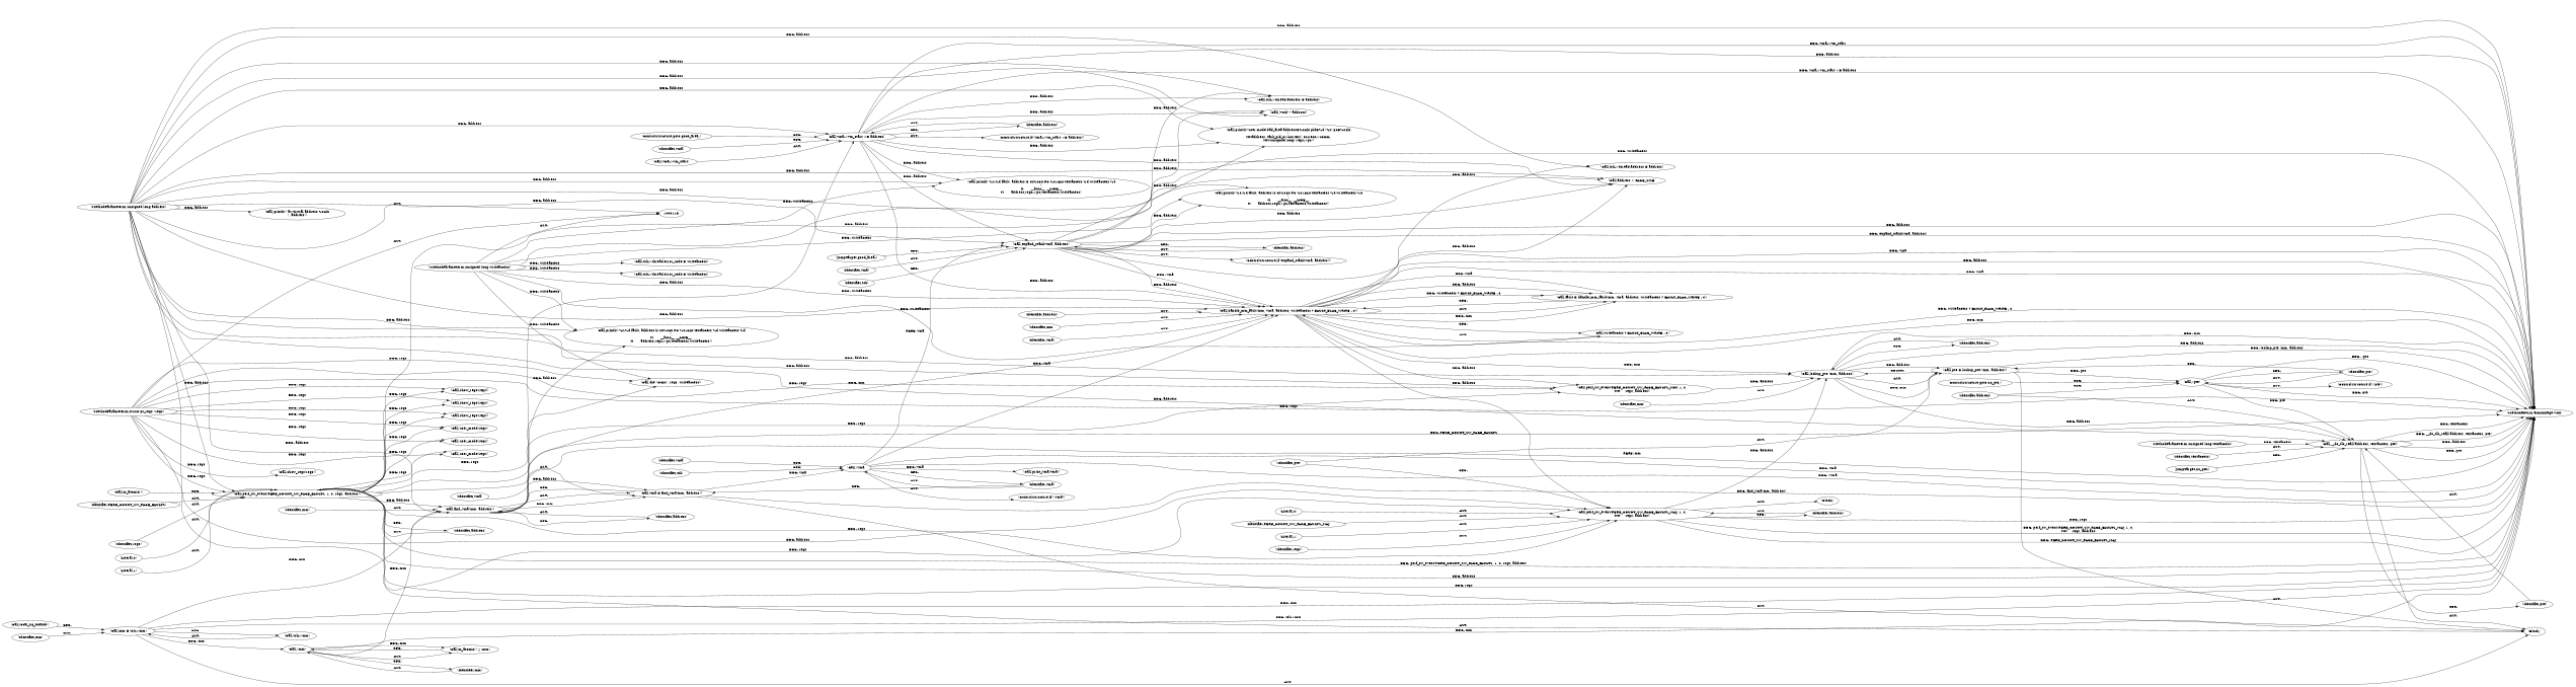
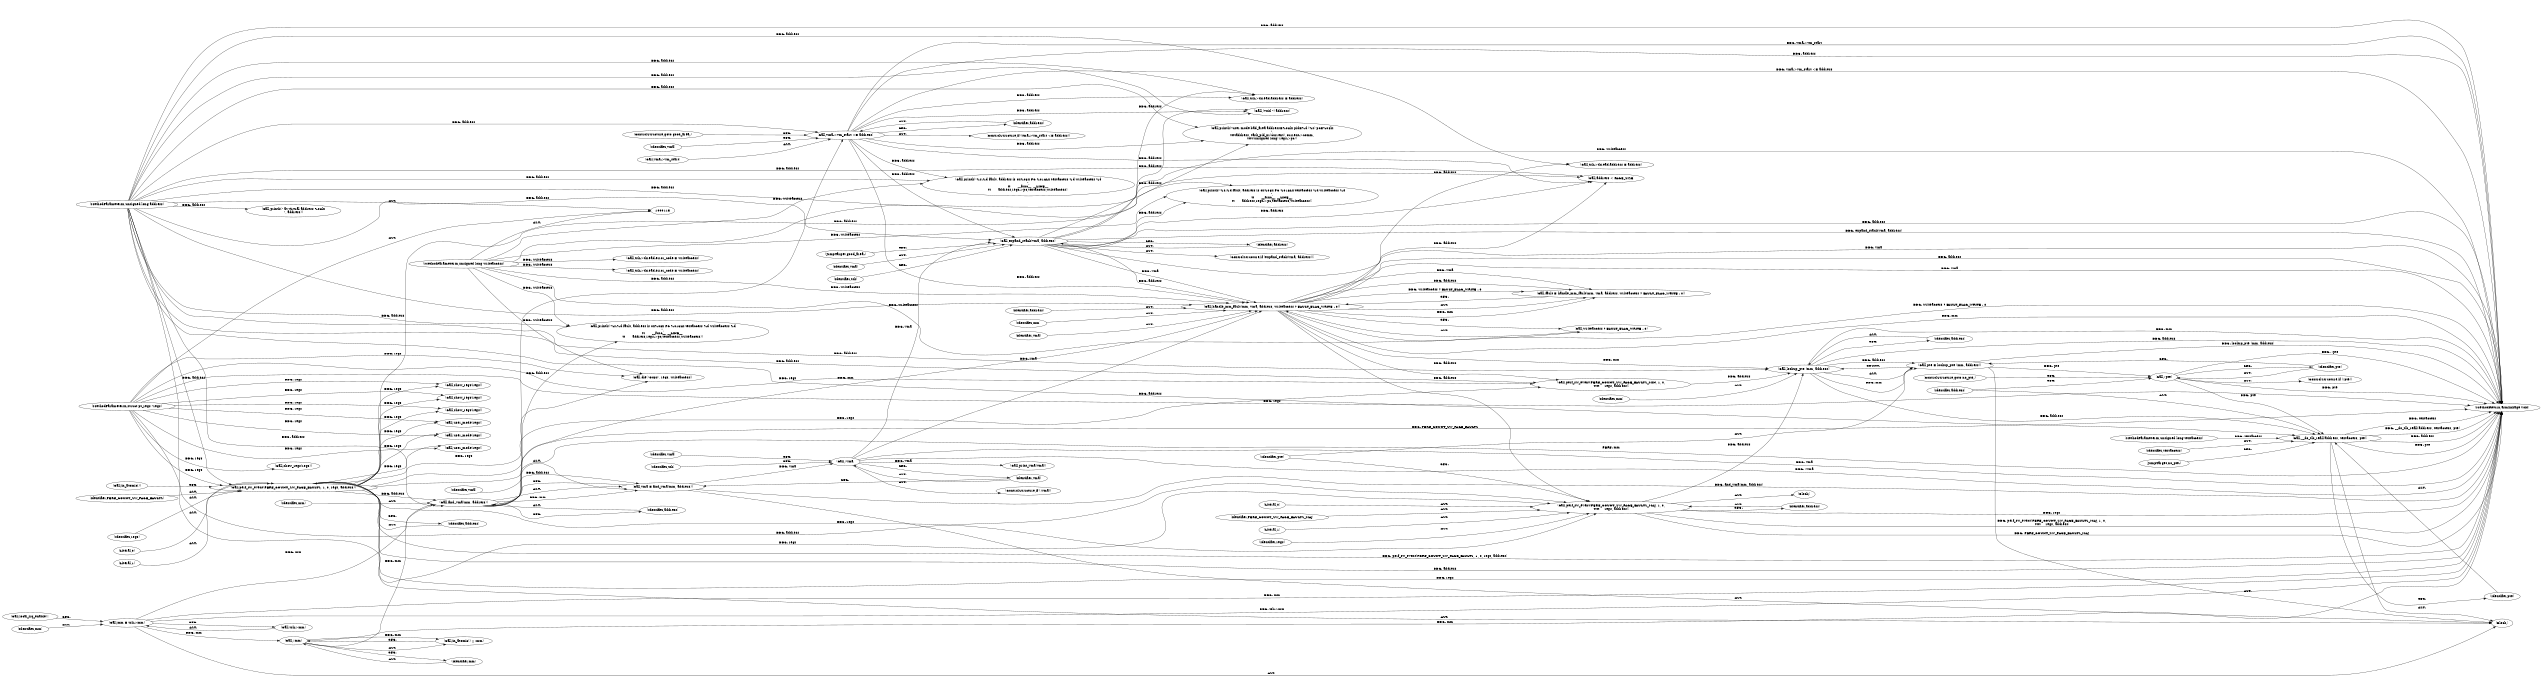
  digraph {
    rankdir=LR
    n1 [label="(Call,perf_sw_event(PERF_COUNT_SW_PAGE_FAULTS_MAJ, 1, 0,\n \t\t\t\t     regs, address))"]
    n2 [label="(Call,lookup_pte (mm, address))"]
    n3 [label="(Block,)"]
    n4 [label="(Identifier,address)"]
    n5 [label="(MethodReturn,asmlinkage void)"]
    n6 [label="(Call,__do_tlb_refill(address, textaccess, pte))"]
    n7 [label="(Call,pte = lookup_pte (mm, address))"]
    n8 [label="(Identifier,address)"]
    n9 [label="(Call,perf_sw_event(PERF_COUNT_SW_PAGE_FAULTS, 1, 0, regs, address))"]
    n10 [label="(Call,find_vma(mm, address))"]
    n11 [label="(Call,user_mode(regs))"]
    n12 [label="(Call,show_regs(regs))"]
    n13 [label="(Call,show_regs(regs))"]
    n14 [label="(Call,user_mode(regs))"]
    n15 [label="(Identifier,address)"]
    n16 [label="(Call,die(\"Oops\", regs, writeaccess))"]
    n17 [label="(Call,perf_sw_event(PERF_COUNT_SW_PAGE_FAULTS_MIN, 1, 0,\n \t\t\t\t     regs, address))"]
    n18 [label="(Block,)"]
    n19 [label="(Call,user_mode(regs))"]
    n20 [label="(Call,address < PAGE_SIZE)"]
    n21 [label="(Call,show_regs(regs))"]
    n22 [label="(Call,handle_mm_fault(mm, vma, address, writeaccess ? FAULT_FLAG_WRITE : 0))"]
    n23 [label="(Call,vma->vm_start <= address)"]
    n24 [label="(Call,printk(\"%s:%d fault, address is 0x%08x PC %016Lx textaccess %d writeaccess %d\n\",\n\t\t       __func__, __LINE__,\n\t\t       address,regs->pc,textaccess,writeaccess))"]
    n25 [label="(Call,vma = find_vma(mm, address))"]
    n26 [label="(Identifier,address)"]
    n27 [label="(MethodParameterIn,struct pt_regs *regs)"]
    n28 [label="(Call,show_regs(regs))"]
    1000115
    n30 [label="(MethodParameterIn,unsigned long address)"]
    n31 [label="(Call,expand_stack(vma, address))"]
    n32 [label="(Call,tsk->thread.address = address)"]
    n33 [label="(Call,printk(\" at virtual address %08lx\n\", address))"]
    n34 [label="(Call,printk(\"%s:%d fault, address is 0x%08x PC %016Lx textaccess %d writeaccess %d\n\",\n\t\t       __func__, __LINE__,\n\t\t       address,regs->pc,textaccess,writeaccess))"]
    n35 [label="(Call,printk(\"%s:%d fault, address is 0x%08x PC %016Lx textaccess %d writeaccess %d\n\",\n\t\t       __func__, __LINE__,\n\t\t       address,regs->pc,textaccess,writeaccess))"]
    n36 [label="(Call,tsk->thread.address = address)"]
    n37 [label="(Call,printk(\"user mode bad_area address=%08lx pid=%d (%s) pc=%08lx\n\",\n\t\t\t\taddress, task_pid_nr(current), current->comm,\n\t\t\t\t(unsigned long) regs->pc))"]
    n38 [label="(Call,(void *) address)"]
    n39 [label="(Call,fault = handle_mm_fault(mm, vma, address, writeaccess ? FAULT_FLAG_WRITE : 0))"]
    n40 [label="(Call,writeaccess ? FAULT_FLAG_WRITE : 0)"]
    n41 [label="(Identifier,address)"]
    n42 [label="(ControlStructure,if (expand_stack(vma, address)))"]
    n43 [label="(ControlStructure,if (vma->vm_start <= address))"]
    n44 [label="(Identifier,address)"]
    n45 [label="(Identifier,pte)"]
    n46 [label="(Call,!vma)"]
    n47 [label="(Call,!mm)"]
    n48 [label="(Call,in_atomic() || !mm)"]
    n49 [label="(Identifier,mm)"]
    n50 [label="(Call,mm = tsk->mm)"]
    n51 [label="(Call,tsk->mm)"]
    n52 [label="(Call,print_vma(vma))"]
    n53 [label="(Identifier,vma)"]
    n54 [label="(ControlStructure,if (!vma))"]
    n55 [label="(MethodParameterIn,unsigned long writeaccess)"]
    n56 [label="(Call,tsk->thread.error_code = writeaccess)"]
    n57 [label="(Call,tsk->thread.error_code = writeaccess)"]
    n58 [label="(Call,!pte)"]
    n59 [label="(Identifier,pte)"]
    n60 [label="(ControlStructure,if (!pte))"]
    n61 [label="(Call,local_irq_enable())"]
    n62 [label="(Identifier,mm)"]
    n63 [label="(Identifier,tsk)"]
    n64 [label="(Identifier,PERF_COUNT_SW_PAGE_FAULTS_MAJ)"]
    n65 [label="(Call,vma->vm_start)"]
    n66 [label="(Identifier,vma)"]
    n67 [label="(Literal,1)"]
    n68 [label="(JumpTarget,good_area:)"]
    n69 [label="(Identifier,address)"]
    n70 [label="(Identifier,vma)"]
    n71 [label="(MethodParameterIn,unsigned long textaccess)"]
    n72 [label="(Identifier,regs)"]
    n73 [label="(Identifier,regs)"]
    n74 [label="(ControlStructure,goto no_pte;)"]
    n75 [label="(Identifier,mm)"]
    n76 [label="(Identifier,mm)"]
    n77 [label="(ControlStructure,goto good_area;)"]
    n78 [label="(Literal,0)"]
    n79 [label="(Identifier,textaccess)"]
    n80 [label="(Identifier,mm)"]
    n81 [label="(Literal,1)"]
    n82 [label="(Identifier,vma)"]
    n83 [label="(Identifier,vma)"]
    n84 [label="(Call,in_atomic())"]
    n85 [label="(Identifier,PERF_COUNT_SW_PAGE_FAULTS)"]
    n86 [label="(Identifier,vma)"]
    n87 [label="(Identifier,address)"]
    n88 [label="(Identifier,tsk)"]
    n89 [label="(JumpTarget,no_pte:)"]
    n90 [label="(Literal,0)"]
    n91 [label="(Identifier,pte)"]
    n1 -> n2 [label="DDG: address"]
    n1 -> n3 [label="AST: "]
    n1 -> n4 [label="CFG: "]
    n1 -> n5 [label="DDG: PERF_COUNT_SW_PAGE_FAULTS_MAJ"]
    n1 -> n5 [label="DDG: regs"]
    n1 -> n5 [label="DDG: perf_sw_event(PERF_COUNT_SW_PAGE_FAULTS_MAJ, 1, 0,\n \t\t\t\t     regs, address)"]
    n2 -> n5 [label="DDG: address"]
    n2 -> n5 [label="DDG: mm"]
    n2 -> n6 [label="DDG: address"]
    n2 -> n7 [label="AST: "]
    n2 -> n7 [label="DDG: mm"]
    n2 -> n7 [label="DDG: address"]
    n2 -> n8 [label="CFG: "]
    n4 -> n1 [label="AST: "]
    n6 -> n5 [label="DDG: address"]
    n6 -> n5 [label="DDG: pte"]
    n6 -> n5 [label="DDG: textaccess"]
    n6 -> n5 [label="DDG: __do_tlb_refill(address, textaccess, pte)"]
    n6 -> n18 [label="AST: "]
    n6 -> n45 [label="CFG: "]
    n7 -> n2 [label="COUNT: "]
    n7 -> n5 [label="DDG: lookup_pte (mm, address)"]
    n7 -> n18 [label="AST: "]
    n7 -> n58 [label="DDG: pte"]
    n8 -> n2 [label="AST: "]
    n9 -> n1 [label="DDG: regs"]
    n9 -> n5 [label="DDG: address"]
    n9 -> n5 [label="DDG: regs"]
    n9 -> n5 [label="DDG: perf_sw_event(PERF_COUNT_SW_PAGE_FAULTS, 1, 0, regs, address)"]
    n9 -> n5 [label="DDG: PERF_COUNT_SW_PAGE_FAULTS"]
    n9 -> n10 [label="DDG: address"]
    n9 -> n11 [label="DDG: regs"]
    n9 -> n12 [label="DDG: regs"]
    n9 -> n13 [label="DDG: regs"]
    n9 -> n14 [label="DDG: regs"]
    n9 -> n15 [label="CFG: "]
    n9 -> n16 [label="DDG: regs"]
    n9 -> n17 [label="DDG: regs"]
    n9 -> n18 [label="AST: "]
    n9 -> n19 [label="DDG: regs"]
    n9 -> n20 [label="DDG: address"]
    n9 -> n21 [label="DDG: regs"]
    n10 -> n5 [label="PERF: mm"]
    n10 -> n22 [label="DDG: mm"]
    n10 -> n23 [label="DDG: address"]
    n10 -> n24 [label="DDG: address"]
    n10 -> n25 [label="AST: "]
    n10 -> n25 [label="DDG: mm"]
    n10 -> n25 [label="DDG: address"]
    n10 -> n26 [label="CFG: "]
    n15 -> n9 [label="AST: "]
    n17 -> n2 [label="DDG: address"]
    n22 -> n1 [label="DDG: address"]
    n22 -> n2 [label="DDG: mm"]
    n22 -> n5 [label="DDG: vma"]
    n22 -> n5 [label="DDG: mm"]
    n22 -> n5 [label="DDG: address"]
    n22 -> n5 [label="DDG: writeaccess ? FAULT_FLAG_WRITE : 0"]
    n22 -> n17 [label="DDG: address"]
    n22 -> n20 [label="DDG: address"]
    n22 -> n32 [label="DDG: address"]
    n22 -> n39 [label="AST: "]
    n22 -> n39 [label="DDG: mm"]
    n22 -> n39 [label="DDG: vma"]
    n22 -> n39 [label="DDG: address"]
    n22 -> n39 [label="DDG: writeaccess ? FAULT_FLAG_WRITE : 0"]
    n22 -> n40 [label="CFG: "]
    n23 -> n5 [label="DDG: address"]
    n23 -> n5 [label="DDG: vma->vm_start <= address"]
    n23 -> n5 [label="DDG: vma->vm_start"]
    n23 -> n20 [label="DDG: address"]
    n23 -> n22 [label="DDG: address"]
    n23 -> n31 [label="DDG: address"]
    n23 -> n35 [label="DDG: address"]
    n23 -> n36 [label="DDG: address"]
    n23 -> n37 [label="DDG: address"]
    n23 -> n38 [label="DDG: address"]
    n23 -> n43 [label="AST: "]
    n23 -> n44 [label="CFG: "]
    n25 -> n5 [label="DDG: find_vma(mm, address)"]
    n25 -> n10 [label="CFG: "]
    n25 -> n18 [label="AST: "]
    n25 -> n46 [label="DDG: vma"]
    n26 -> n10 [label="AST: "]
    n27 -> n1 [label="DDG: regs"]
    n27 -> n5 [label="DDG: regs"]
    n27 -> n9 [label="DDG: regs"]
    n27 -> n11 [label="DDG: regs"]
    n27 -> n12 [label="DDG: regs"]
    n27 -> n13 [label="DDG: regs"]
    n27 -> n14 [label="DDG: regs"]
    n27 -> n16 [label="DDG: regs"]
    n27 -> n17 [label="DDG: regs"]
    n27 -> n19 [label="DDG: regs"]
    n27 -> n21 [label="DDG: regs"]
    n27 -> n28 [label="DDG: regs"]
    n27 -> 1000115 [label="AST: "]
    n30 -> n1 [label="DDG: address"]
    n30 -> n2 [label="DDG: address"]
    n30 -> n5 [label="DDG: address"]
    n30 -> n6 [label="DDG: address"]
    n30 -> n9 [label="DDG: address"]
    n30 -> n10 [label="DDG: address"]
    n30 -> n17 [label="DDG: address"]
    n30 -> n20 [label="DDG: address"]
    n30 -> n22 [label="DDG: address"]
    n30 -> n23 [label="DDG: address"]
    n30 -> n24 [label="DDG: address"]
    n30 -> 1000115 [label="AST: "]
    n30 -> n31 [label="DDG: address"]
    n30 -> n32 [label="DDG: address"]
    n30 -> n33 [label="DDG: address"]
    n30 -> n34 [label="DDG: address"]
    n30 -> n35 [label="DDG: address"]
    n30 -> n36 [label="DDG: address"]
    n30 -> n37 [label="DDG: address"]
    n30 -> n38 [label="DDG: address"]
    n31 -> n5 [label="DDG: vma"]
    n31 -> n5 [label="DDG: address"]
    n31 -> n5 [label="DDG: expand_stack(vma, address)"]
    n31 -> n20 [label="DDG: address"]
    n31 -> n22 [label="DDG: vma"]
    n31 -> n22 [label="DDG: address"]
    n31 -> n34 [label="DDG: address"]
    n31 -> n36 [label="DDG: address"]
    n31 -> n37 [label="DDG: address"]
    n31 -> n38 [label="DDG: address"]
    n31 -> n41 [label="CFG: "]
    n31 -> n42 [label="AST: "]
    n39 -> n22 [label="CFG: "]
    n40 -> n22 [label="AST: "]
    n41 -> n31 [label="AST: "]
    n44 -> n23 [label="AST: "]
    n45 -> n6 [label="AST: "]
    n46 -> n5 [label="DDG: !vma"]
    n46 -> n5 [label="DDG: vma"]
    n46 -> n22 [label="DDG: vma"]
-   n46 -> n31 [label="PERF: vma"]
+   n46 -> n31 [label="DDG: vma"]
    n46 -> n52 [label="DDG: vma"]
    n46 -> n53 [label="CFG: "]
    n46 -> n54 [label="AST: "]
    n47 -> n5 [label="DDG: mm"]
    n47 -> n10 [label="DDG: mm"]
    n47 -> n48 [label="AST: "]
    n47 -> n48 [label="DDG: mm"]
    n47 -> n49 [label="CFG: "]
    n48 -> n47 [label="CFG: "]
    n49 -> n47 [label="AST: "]
    n50 -> n5 [label="DDG: tsk->mm"]
    n50 -> n5 [label="DDG: mm"]
    n50 -> n10 [label="DDG: mm"]
    n50 -> n18 [label="AST: "]
    n50 -> n47 [label="DDG: mm"]
    n50 -> n51 [label="CFG: "]
    n51 -> n50 [label="AST: "]
    n53 -> n25 [label="CFG: "]
    n53 -> n46 [label="AST: "]
    n55 -> n5 [label="DDG: writeaccess"]
    n55 -> n16 [label="DDG: writeaccess"]
    n55 -> n22 [label="DDG: writeaccess"]
    n55 -> n24 [label="DDG: writeaccess"]
    n55 -> 1000115 [label="AST: "]
    n55 -> n34 [label="DDG: writeaccess"]
    n55 -> n35 [label="DDG: writeaccess"]
    n55 -> n40 [label="DDG: writeaccess"]
    n55 -> n56 [label="DDG: writeaccess"]
    n55 -> n57 [label="DDG: writeaccess"]
    n58 -> n5 [label="DDG: !pte"]
    n58 -> n5 [label="DDG: pte"]
    n58 -> n6 [label="DDG: pte"]
    n58 -> n59 [label="CFG: "]
    n58 -> n60 [label="AST: "]
    n59 -> n7 [label="CFG: "]
    n59 -> n58 [label="AST: "]
    n61 -> n50 [label="CFG: "]
    n62 -> n10 [label="AST: "]
    n63 -> n46 [label="CFG: "]
    n64 -> n1 [label="AST: "]
    n65 -> n23 [label="AST: "]
    n66 -> n25 [label="AST: "]
    n67 -> n1 [label="AST: "]
    n68 -> n31 [label="CFG: "]
    n69 -> n22 [label="AST: "]
    n70 -> n31 [label="AST: "]
    n71 -> n6 [label="DDG: textaccess"]
    n72 -> n1 [label="AST: "]
    n73 -> n9 [label="AST: "]
    n74 -> n58 [label="CFG: "]
    n75 -> n50 [label="AST: "]
    n76 -> n2 [label="AST: "]
    n77 -> n23 [label="CFG: "]
    n78 -> n9 [label="AST: "]
    n79 -> n6 [label="AST: "]
    n80 -> n22 [label="AST: "]
    n81 -> n9 [label="AST: "]
    n82 -> n23 [label="CFG: "]
    n83 -> n46 [label="CFG: "]
    n84 -> n9 [label="CFG: "]
    n85 -> n9 [label="AST: "]
    n86 -> n22 [label="AST: "]
    n87 -> n6 [label="AST: "]
    n87 -> n58 [label="CFG: "]
    n88 -> n31 [label="CFG: "]
    n89 -> n6 [label="CFG: "]
    n90 -> n1 [label="AST: "]
    n91 -> n1 [label="CFG: "]
    n91 -> n7 [label="AST: "]
  }
